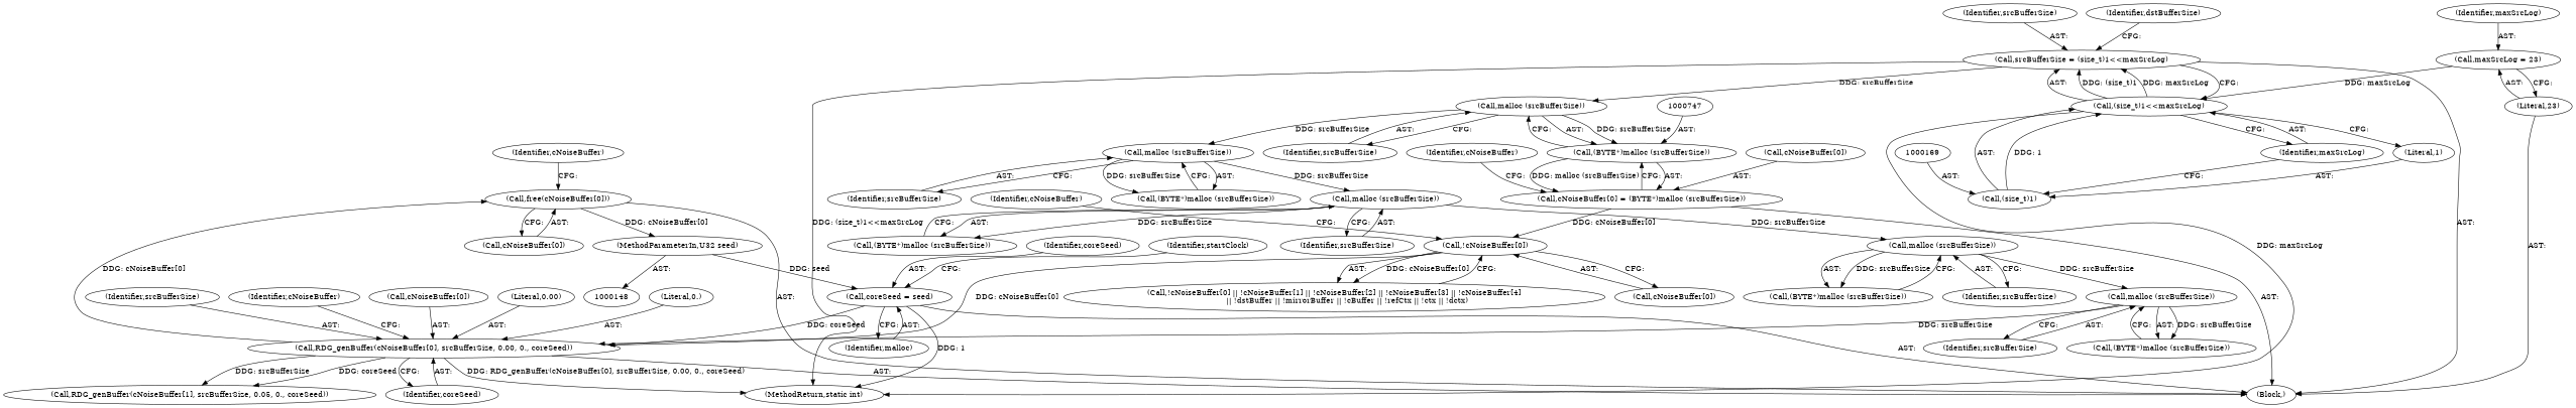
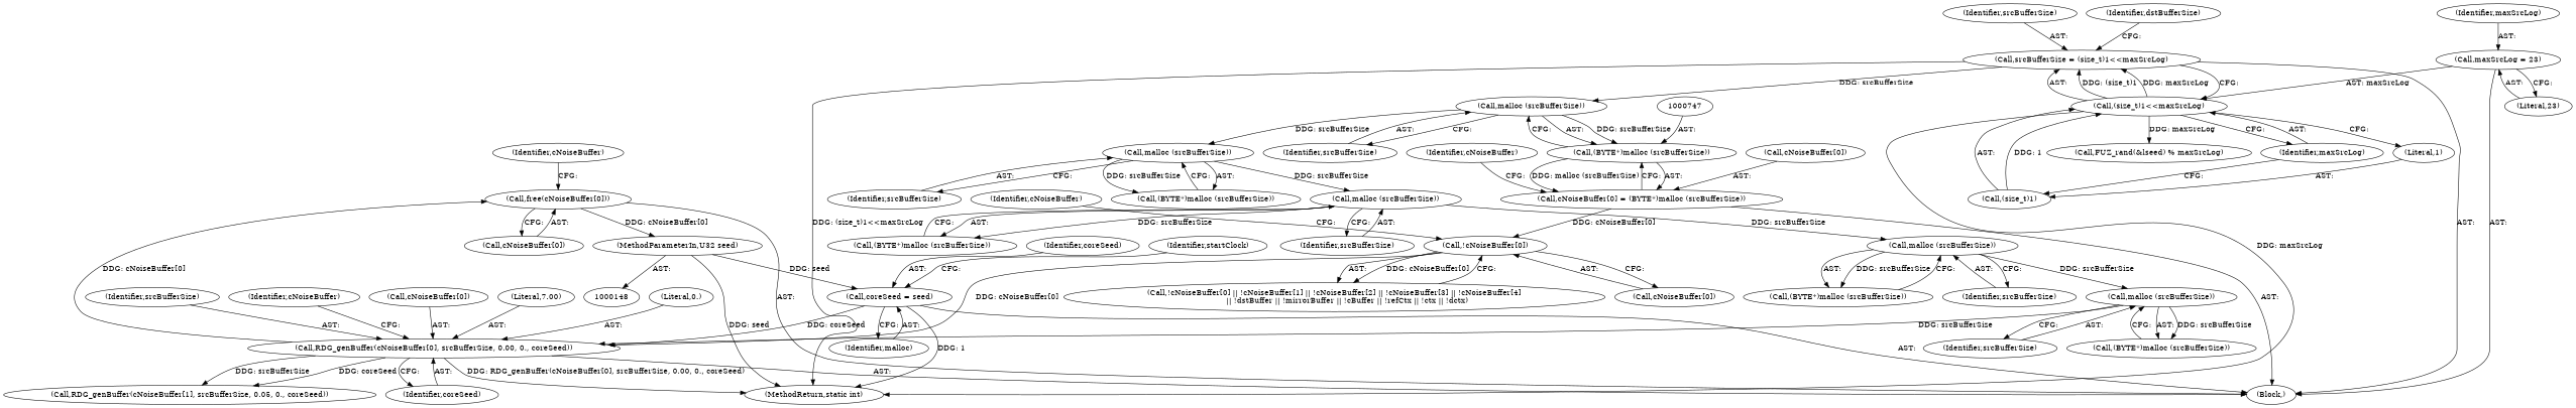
  digraph {
    n1 [label="(Call,free(cNoiseBuffer[0]))"]
    n2 [label="(Call,cNoiseBuffer[0])"]
    n3 [label="(Block,)"]
    n4 [label="(MethodParameterIn,U32 seed)"]
    n5 [label="(MethodReturn,static int)"]
    n6 [label="(Call,RDG_genBuffer(cNoiseBuffer[0], srcBufferSize, 0.00, 0., coreSeed))"]
    n7 [label="(Call,RDG_genBuffer(cNoiseBuffer[1], srcBufferSize, 0.05, 0., coreSeed))"]
    n8 [label="(Identifier,coreSeed)"]
    n9 [label="(Call,!cNoiseBuffer[0])"]
    n10 [label="(Call,!cNoiseBuffer[0] || !cNoiseBuffer[1] || !cNoiseBuffer[2] || !cNoiseBuffer[3] || !cNoiseBuffer[4]\n           || !dstBuffer || !mirrorBuffer || !cBuffer || !refCtx || !ctx || !dctx)"]
    n11 [label="(Call,cNoiseBuffer[0])"]
    n12 [label="(Call,cNoiseBuffer[0] = (BYTE*)malloc (srcBufferSize))"]
    n13 [label="(Call,(BYTE*)malloc (srcBufferSize))"]
    n14 [label="(Call,malloc (srcBufferSize))"]
    n15 [label="(Call,malloc (srcBufferSize))"]
    n16 [label="(Identifier,srcBufferSize)"]
    n17 [label="(Call,malloc (srcBufferSize))"]
    n18 [label="(Call,(BYTE*)malloc (srcBufferSize))"]
    n19 [label="(Identifier,srcBufferSize)"]
    n20 [label="(Call,srcBufferSize = (size_t)1<<maxSrcLog)"]
    n21 [label="(Call,(size_t)1<<maxSrcLog)"]
    n22 [label="(Identifier,maxSrcLog)"]
+   n23 [label="(Call,FUZ_rand(&lseed) % maxSrcLog)"]
    n24 [label="(Literal,1)"]
    n25 [label="(Call,(size_t)1)"]
    n26 [label="(Call,maxSrcLog = 23)"]
    n27 [label="(Literal,23)"]
    n28 [label="(Call,malloc (srcBufferSize))"]
    n29 [label="(Call,(BYTE*)malloc (srcBufferSize))"]
    n30 [label="(Identifier,srcBufferSize)"]
    n31 [label="(Call,malloc (srcBufferSize))"]
    n32 [label="(Call,(BYTE*)malloc (srcBufferSize))"]
    n33 [label="(Identifier,srcBufferSize)"]
    n34 [label="(Identifier,srcBufferSize)"]
    n35 [label="(Call,(BYTE*)malloc (srcBufferSize))"]
    n36 [label="(Call,coreSeed = seed)"]
    n37 [label="(Identifier,malloc)"]
    1000148
    n39 [label="(Identifier,coreSeed)"]
    n40 [label="(Identifier,srcBufferSize)"]
    n41 [label="(Identifier,maxSrcLog)"]
    n42 [label="(Identifier,cNoiseBuffer)"]
    n43 [label="(Identifier,cNoiseBuffer)"]
    n44 [label="(Identifier,dstBufferSize)"]
    n45 [label="(Identifier,startClock)"]
    n46 [label="(Identifier,cNoiseBuffer)"]
    n47 [label="(Identifier,srcBufferSize)"]
    n48 [label="(Identifier,cNoiseBuffer)"]
    n49 [label="(Call,cNoiseBuffer[0])"]
    n50 [label="(Call,cNoiseBuffer[0])"]
-   n51 [label="(Literal,0.00)"]
+   n51 [label="(Literal,7.00)"]
    n52 [label="(Literal,0.)"]
    n53 [label=1000747]
-   1000169
    n1 -> n2 [label="CFG: "]
    n1 -> n3 [label="AST: "]
    n1 -> n4 [label="DDG: cNoiseBuffer[0]"]
    n2 -> n1 [label="AST: "]
+   n4 -> n5 [label="DDG: seed"]
    n4 -> n36 [label="DDG: seed"]
    n4 -> 1000148 [label="AST: "]
    n6 -> n1 [label="DDG: cNoiseBuffer[0]"]
    n6 -> n3 [label="AST: "]
    n6 -> n5 [label="DDG: RDG_genBuffer(cNoiseBuffer[0], srcBufferSize, 0.00, 0., coreSeed)"]
    n6 -> n7 [label="DDG: srcBufferSize"]
    n6 -> n7 [label="DDG: coreSeed"]
    n6 -> n8 [label="CFG: "]
    n8 -> n6 [label="AST: "]
    n9 -> n6 [label="DDG: cNoiseBuffer[0]"]
    n9 -> n10 [label="AST: "]
    n9 -> n10 [label="DDG: cNoiseBuffer[0]"]
    n9 -> n11 [label="CFG: "]
    n10 -> n9 [label="CFG: "]
    n11 -> n9 [label="AST: "]
    n12 -> n3 [label="AST: "]
    n12 -> n9 [label="DDG: cNoiseBuffer[0]"]
    n12 -> n13 [label="CFG: "]
    n13 -> n12 [label="AST: "]
    n13 -> n12 [label="DDG: malloc (srcBufferSize)"]
    n13 -> n14 [label="CFG: "]
    n14 -> n13 [label="AST: "]
    n14 -> n13 [label="DDG: srcBufferSize"]
    n14 -> n15 [label="DDG: srcBufferSize"]
    n14 -> n16 [label="CFG: "]
    n15 -> n17 [label="DDG: srcBufferSize"]
    n15 -> n18 [label="AST: "]
    n15 -> n18 [label="DDG: srcBufferSize"]
    n15 -> n19 [label="CFG: "]
    n16 -> n14 [label="AST: "]
    n17 -> n31 [label="DDG: srcBufferSize"]
    n17 -> n34 [label="CFG: "]
    n17 -> n35 [label="AST: "]
    n17 -> n35 [label="DDG: srcBufferSize"]
    n18 -> n15 [label="CFG: "]
    n19 -> n15 [label="AST: "]
    n20 -> n3 [label="AST: "]
    n20 -> n5 [label="DDG: (size_t)1<<maxSrcLog"]
    n20 -> n14 [label="DDG: srcBufferSize"]
    n20 -> n21 [label="CFG: "]
    n21 -> n5 [label="DDG: maxSrcLog"]
    n21 -> n20 [label="AST: "]
    n21 -> n20 [label="DDG: (size_t)1"]
    n21 -> n20 [label="DDG: maxSrcLog"]
    n21 -> n22 [label="CFG: "]
+   n21 -> n23 [label="DDG: maxSrcLog"]
    n21 -> n24 [label="CFG: "]
    n22 -> n21 [label="AST: "]
    n22 -> n25 [label="CFG: "]
    n24 -> n25 [label="AST: "]
    n25 -> n21 [label="AST: "]
    n25 -> n21 [label="DDG: 1"]
-   n27 -> n3 [label="AST: "]
-   n26 -> n21 [label="DDG: maxSrcLog"]
+   n26 -> n3 [label="AST: "]
+   n26 -> n21 [label="AST: maxSrcLog"]
    n26 -> n27 [label="CFG: "]
    n27 -> n26 [label="AST: "]
    n28 -> n6 [label="DDG: srcBufferSize"]
    n28 -> n29 [label="AST: "]
    n28 -> n29 [label="DDG: srcBufferSize"]
    n28 -> n30 [label="CFG: "]
    n29 -> n28 [label="CFG: "]
    n30 -> n28 [label="AST: "]
    n31 -> n28 [label="DDG: srcBufferSize"]
    n31 -> n32 [label="AST: "]
    n31 -> n32 [label="DDG: srcBufferSize"]
    n31 -> n33 [label="CFG: "]
    n32 -> n31 [label="CFG: "]
    n33 -> n31 [label="AST: "]
    n34 -> n17 [label="AST: "]
    n35 -> n17 [label="CFG: "]
    n36 -> n3 [label="AST: "]
    n36 -> n5 [label="DDG: 1"]
    n36 -> n6 [label="DDG: coreSeed"]
    n36 -> n37 [label="CFG: "]
    n37 -> n36 [label="AST: "]
    n39 -> n36 [label="AST: "]
    n40 -> n6 [label="AST: "]
    n41 -> n26 [label="AST: "]
    n42 -> n6 [label="CFG: "]
    n43 -> n9 [label="CFG: "]
    n44 -> n20 [label="CFG: "]
    n45 -> n36 [label="CFG: "]
    n46 -> n12 [label="CFG: "]
    n47 -> n20 [label="AST: "]
    n48 -> n1 [label="CFG: "]
    n49 -> n12 [label="AST: "]
    n50 -> n6 [label="AST: "]
    n51 -> n6 [label="AST: "]
    n52 -> n6 [label="AST: "]
    n53 -> n13 [label="AST: "]
-   1000169 -> n25 [label="AST: "]
  }
